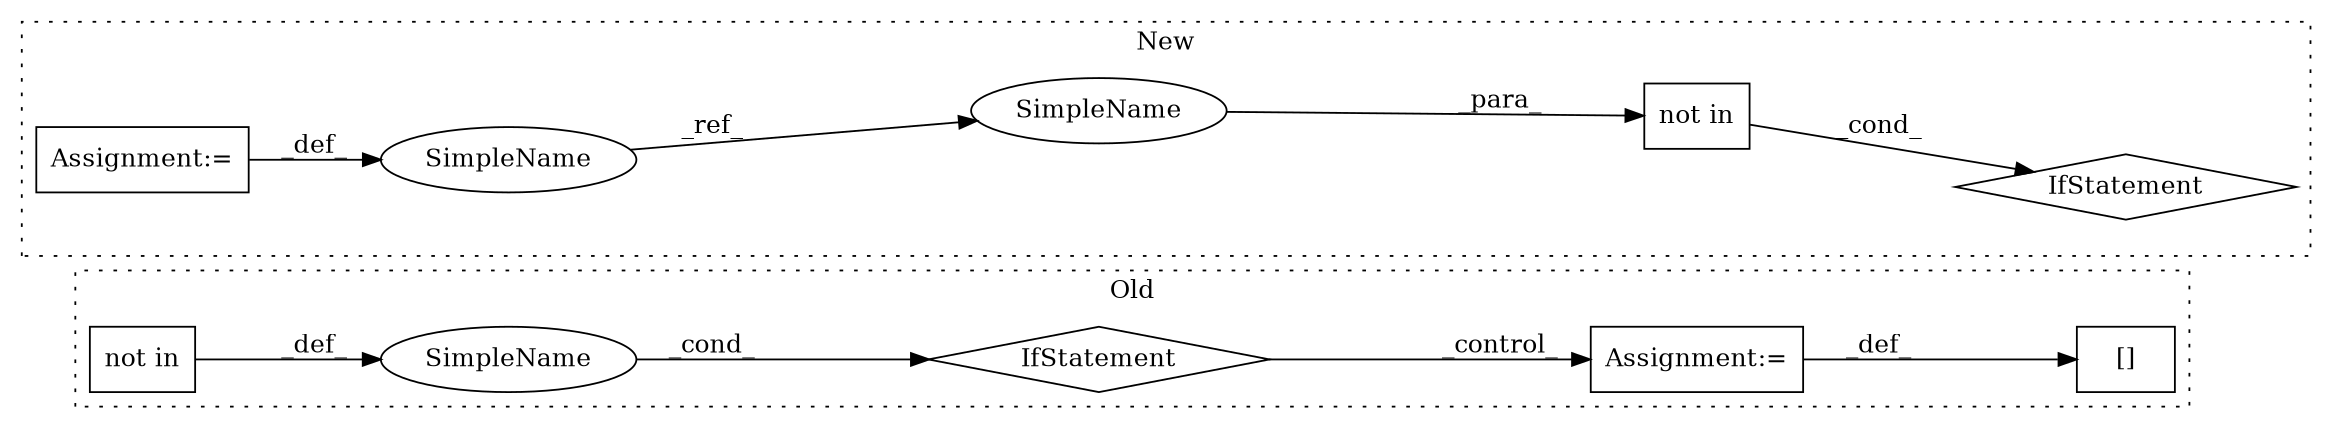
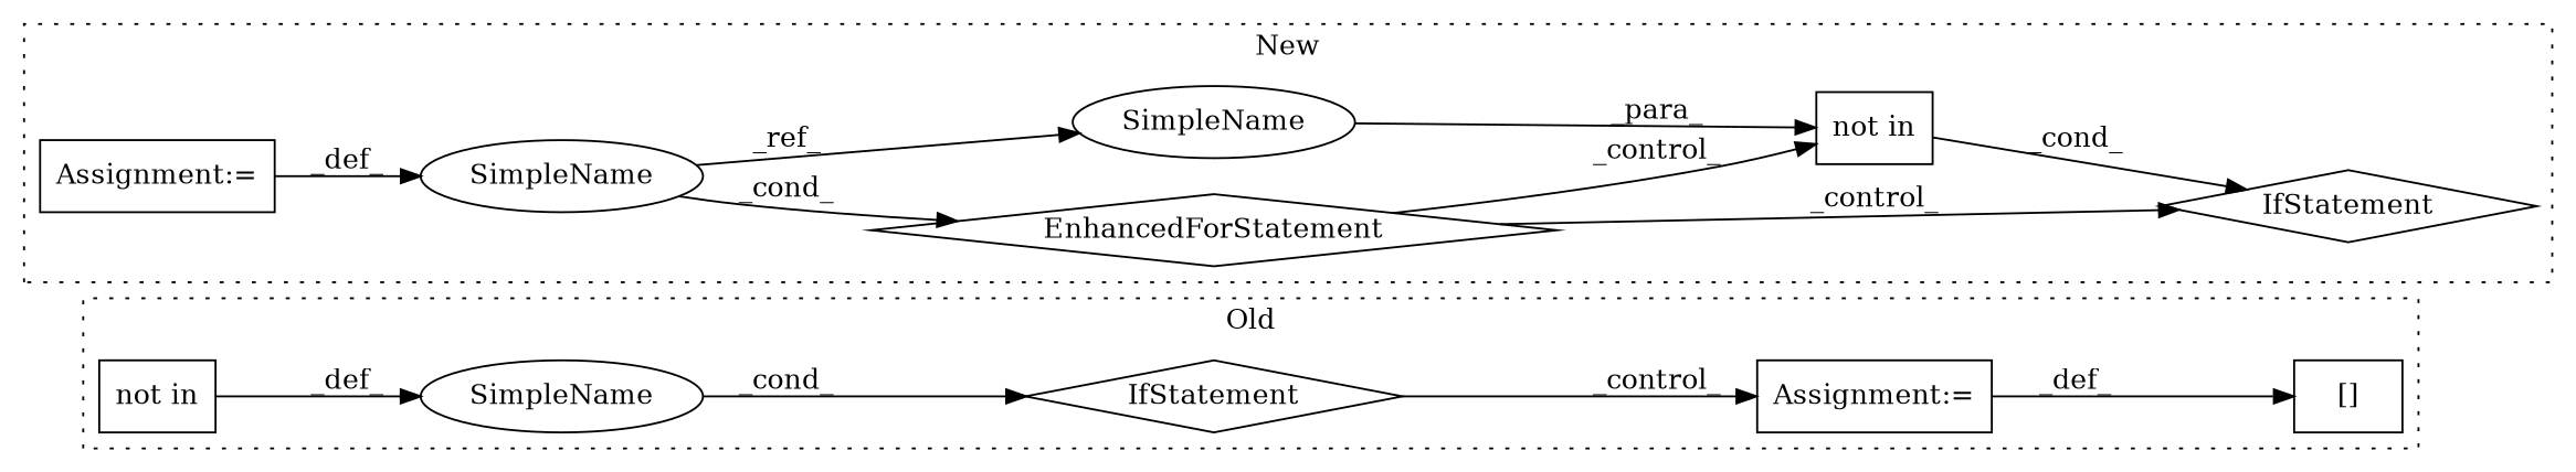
  digraph {
    rankdir=LR
    node [a=42 l="53,2" s="38482,38568" shape=box]
    n1 [a=108 l=39 label="not in" s=35142]
    n2 [a=25 l="8,2" label=IfStatement s="35134,35181" shape=diamond]
    n3 [a=7 l=1 label="Assignment:=" s=35224]
    n4 [label=SimpleName shape=ellipse l="" s=""]
    n5 [a=2 l="11,1" label="[]" s="35191,35223"]
+   n6 [a=70 label=EnhancedForStatement shape=diamond]
    n7 [a=7 label="Assignment:="]
    n8 [a=25 l="10,2" label=IfStatement s="38578,38617" shape=diamond]
    n9 [l=11 label=SimpleName s=38542 shape=ellipse]
    n10 [a=108 l=29 label="not in" s=38588]
    n11 [l=11 label=SimpleName s=38588 shape=ellipse]
    subgraph cluster_1 {
      label=Old
      style=dotted
      n1
      n2
      n3
      n4
      n5
    }
    subgraph cluster_2 {
      label=New
      style=dotted
+     n6
      n7
      n8
      n9
      n10
      n11
    }
    n1 -> n4 [label=_def_]
    n2 -> n3 [label=_control_]
    n3 -> n5 [label=_def_]
    n4 -> n2 [label=_cond_]
+   n6 -> n8 [label=_control_]
+   n6 -> n10 [label=_control_]
    n7 -> n9 [label=_def_]
+   n9 -> n6 [label=_cond_]
    n9 -> n11 [label=_ref_]
    n10 -> n8 [label=_cond_]
    n11 -> n10 [label=_para_]
  }
